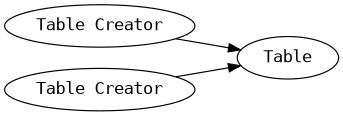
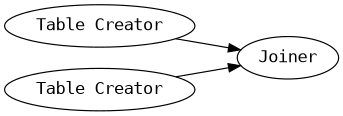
  digraph {
    rankdir=LR
    fontname="DejaVu Sans Mono"
    node [fontname="DejaVu Sans Mono"]
    edge [fontname="DejaVu Sans Mono"]
    n1 [label="Table Creator"]
-   n2 [label=Table]
+   n2 [label=Joiner]
    n3 [label="Table Creator"]
    n1 -> n2
    n3 -> n2
  }
